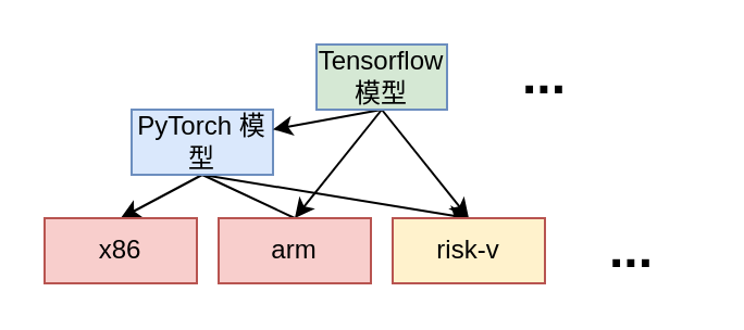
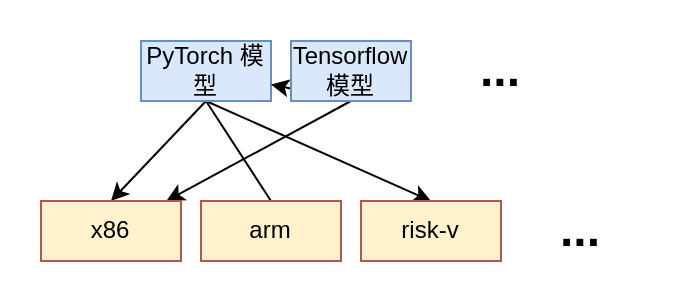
  <mxCell id="0" />
  <mxCell id="1" parent="0" />
  <mxCell id="2" style="rounded=0;orthogonalLoop=1;jettySize=auto;html=1;exitX=0.5;exitY=1;exitDx=0;exitDy=0;entryX=0.5;entryY=0;entryDx=0;entryDy=0;fontSize=24;" edge="1" parent="1" source="5" target="10"><mxGeometry relative="1" as="geometry" /></mxCell>
  <mxCell id="3" style="edgeStyle=none;rounded=0;orthogonalLoop=1;jettySize=auto;html=1;exitX=0.5;exitY=1;exitDx=0;exitDy=0;entryX=0.5;entryY=0;entryDx=0;entryDy=0;fontSize=24;endArrow=none;" edge="1" parent="1" source="5" target="11"><mxGeometry relative="1" as="geometry" /></mxCell>
  <mxCell id="4" style="edgeStyle=none;rounded=0;orthogonalLoop=1;jettySize=auto;html=1;exitX=0.5;exitY=1;exitDx=0;exitDy=0;entryX=0.5;entryY=0;entryDx=0;entryDy=0;fontSize=24;" edge="1" parent="1" source="5" target="12"><mxGeometry relative="1" as="geometry" /></mxCell>
- <mxCell id="5" value="PyTorch 模型" style="rounded=0;whiteSpace=wrap;html=1;fillColor=#dae8fc;strokeColor=#6c8ebf;" vertex="1" parent="1"><mxGeometry x="60" y="50" width="65" height="30" as="geometry" /></mxCell>
+ <mxCell id="5" value="PyTorch 模型" style="rounded=0;whiteSpace=wrap;html=1;fillColor=#dae8fc;strokeColor=#6c8ebf;" vertex="1" parent="1"><mxGeometry x="70" y="20" width="65" height="30" as="geometry" /></mxCell>
  <mxCell id="6" style="edgeStyle=none;rounded=0;orthogonalLoop=1;jettySize=auto;html=1;exitX=0.5;exitY=1;exitDx=0;exitDy=0;fontSize=24;" edge="1" parent="1" source="9" target="5"><mxGeometry relative="1" as="geometry" /></mxCell>
- <mxCell id="7" style="edgeStyle=none;rounded=0;orthogonalLoop=1;jettySize=auto;html=1;exitX=0.5;exitY=1;exitDx=0;exitDy=0;entryX=0.5;entryY=0;entryDx=0;entryDy=0;fontSize=24;" edge="1" parent="1" source="9" target="11"><mxGeometry relative="1" as="geometry" /></mxCell>
- <mxCell id="8" style="edgeStyle=none;rounded=0;orthogonalLoop=1;jettySize=auto;html=1;exitX=0.5;exitY=1;exitDx=0;exitDy=0;entryX=0.5;entryY=0;entryDx=0;entryDy=0;fontSize=24;" edge="1" parent="1" source="9" target="12"><mxGeometry relative="1" as="geometry" /></mxCell>
- <mxCell id="9" value="Tensorflow 模型" style="rounded=0;whiteSpace=wrap;html=1;fillColor=#d5e8d4;strokeColor=#6c8ebf;" vertex="1" parent="1"><mxGeometry x="145" y="20" width="60" height="30" as="geometry" /></mxCell>
- <mxCell id="10" value="x86" style="rounded=0;whiteSpace=wrap;html=1;fillColor=#f8cecc;strokeColor=#b85450;" vertex="1" parent="1"><mxGeometry x="20" y="100" width="70" height="30" as="geometry" /></mxCell>
- <mxCell id="11" value="arm" style="rounded=0;whiteSpace=wrap;html=1;fillColor=#f8cecc;strokeColor=#b85450;" vertex="1" parent="1"><mxGeometry x="100" y="100" width="70" height="30" as="geometry" /></mxCell>
+ <mxCell id="8" style="edgeStyle=none;rounded=0;orthogonalLoop=1;jettySize=auto;html=1;exitX=0.5;exitY=1;exitDx=0;exitDy=0;fontSize=24;" edge="1" parent="1" source="9" target="10"><mxGeometry relative="1" as="geometry" /></mxCell>
+ <mxCell id="9" value="Tensorflow 模型" style="rounded=0;whiteSpace=wrap;html=1;fillColor=#dae8fc;strokeColor=#6c8ebf;" vertex="1" parent="1"><mxGeometry x="145" y="20" width="60" height="30" as="geometry" /></mxCell>
+ <mxCell id="10" value="x86" style="rounded=0;whiteSpace=wrap;html=1;fillColor=#fff2cc;strokeColor=#b85450;" vertex="1" parent="1"><mxGeometry x="20" y="100" width="70" height="30" as="geometry" /></mxCell>
+ <mxCell id="11" value="arm" style="rounded=0;whiteSpace=wrap;html=1;fillColor=#fff2cc;strokeColor=#b85450;" vertex="1" parent="1"><mxGeometry x="100" y="100" width="70" height="30" as="geometry" /></mxCell>
  <mxCell id="12" value="risk-v" style="rounded=0;whiteSpace=wrap;html=1;fillColor=#fff2cc;strokeColor=#b85450;" vertex="1" parent="1"><mxGeometry x="180" y="100" width="70" height="30" as="geometry" /></mxCell>
  <mxCell id="13" value="..." style="text;html=1;strokeColor=none;fillColor=none;align=center;verticalAlign=middle;whiteSpace=wrap;rounded=0;fontStyle=1;fontSize=24;labelPosition=center;verticalLabelPosition=middle;labelBackgroundColor=none;" vertex="1" parent="1"><mxGeometry x="220" y="20" width="60" height="30" as="geometry" /></mxCell>
  <mxCell id="14" value="..." style="text;html=1;strokeColor=none;fillColor=none;align=center;verticalAlign=middle;whiteSpace=wrap;rounded=0;fontStyle=1;fontSize=24;labelPosition=center;verticalLabelPosition=middle;labelBackgroundColor=none;" vertex="1" parent="1"><mxGeometry x="260" y="100" width="60" height="30" as="geometry" /></mxCell>
